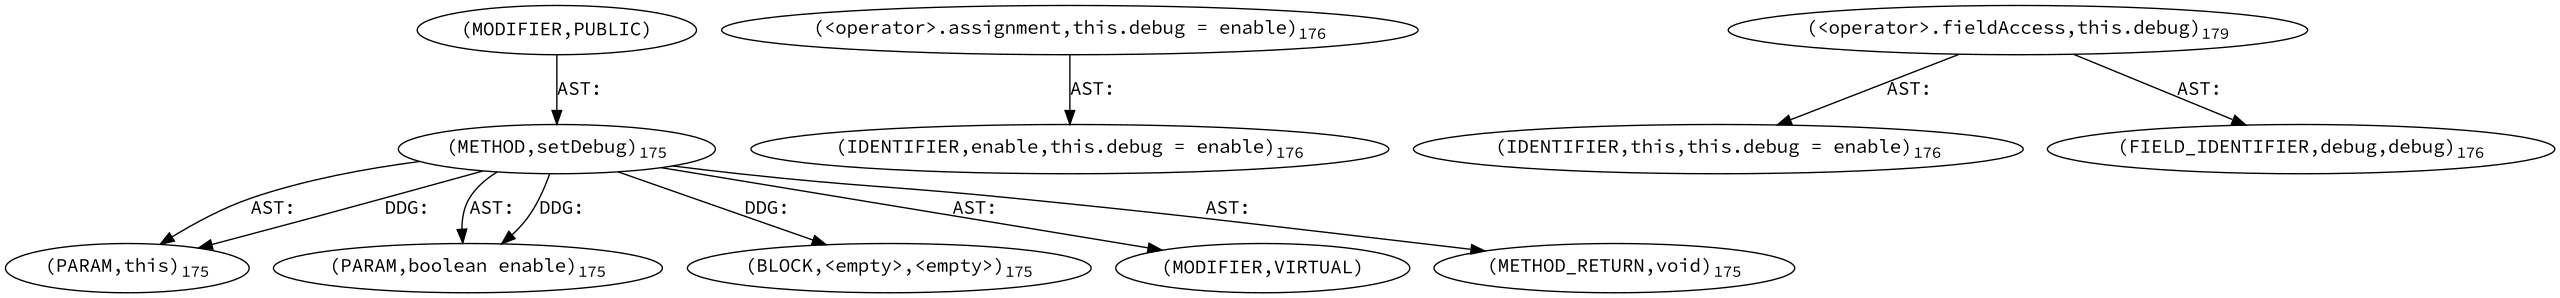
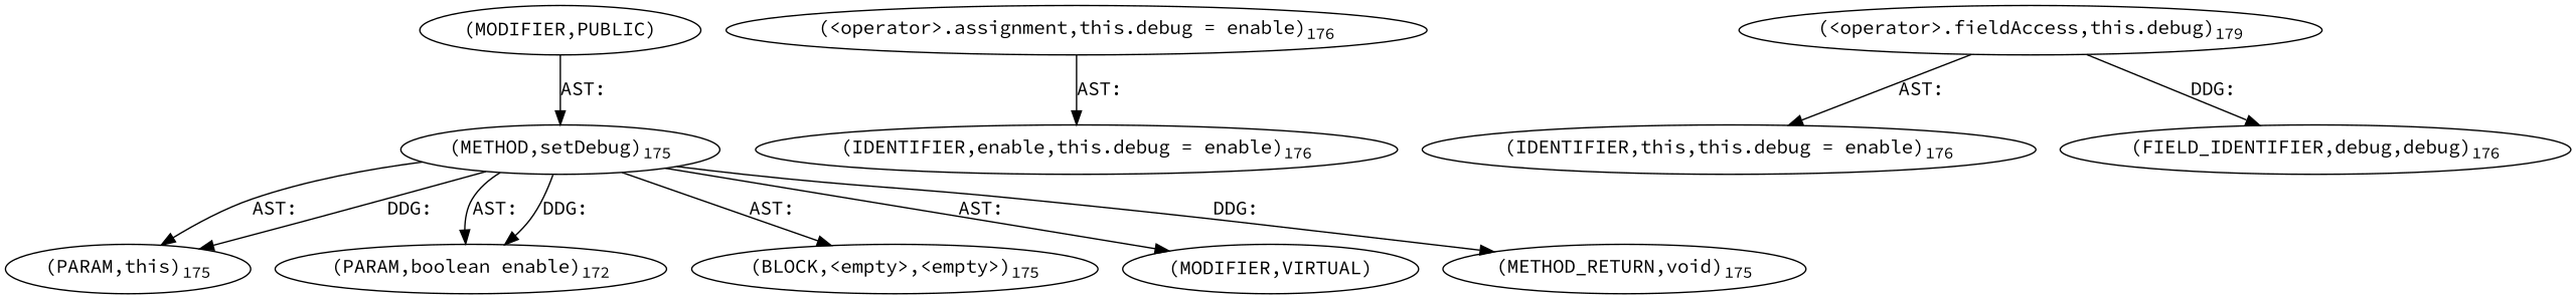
  digraph {
    fontname="Source Code Pro"
    node [fontname="Source Code Pro"]
    edge [fontname="Source Code Pro"]
    n1 [label=<(METHOD,setDebug)<SUB>175</SUB>>]
    n2 [label=<(PARAM,this)<SUB>175</SUB>>]
-   n3 [label=<(PARAM,boolean enable)<SUB>175</SUB>>]
+   n3 [label=<(PARAM,boolean enable)<SUB>172</SUB>>]
    n4 [label=<(BLOCK,&lt;empty&gt;,&lt;empty&gt;)<SUB>175</SUB>>]
    n5 [label=<(MODIFIER,VIRTUAL)>]
    n6 [label=<(METHOD_RETURN,void)<SUB>175</SUB>>]
    n7 [label=<(MODIFIER,PUBLIC)>]
    n8 [label=<(&lt;operator&gt;.assignment,this.debug = enable)<SUB>176</SUB>>]
    n9 [label=<(IDENTIFIER,enable,this.debug = enable)<SUB>176</SUB>>]
    n10 [label=<(&lt;operator&gt;.fieldAccess,this.debug)<SUB>179</SUB>>]
    n11 [label=<(IDENTIFIER,this,this.debug = enable)<SUB>176</SUB>>]
    n12 [label=<(FIELD_IDENTIFIER,debug,debug)<SUB>176</SUB>>]
    n1 -> n2 [label="AST: "]
    n1 -> n2 [label="DDG: "]
    n1 -> n3 [label="AST: "]
    n1 -> n3 [label="DDG: "]
-   n1 -> n4 [label="DDG: "]
+   n1 -> n4 [label="AST: "]
    n1 -> n5 [label="AST: "]
-   n1 -> n6 [label="AST: "]
+   n1 -> n6 [label="DDG: "]
    n7 -> n1 [label="AST: "]
    n8 -> n9 [label="AST: "]
    n10 -> n11 [label="AST: "]
-   n10 -> n12 [label="AST: "]
+   n10 -> n12 [label="DDG: "]
  }
